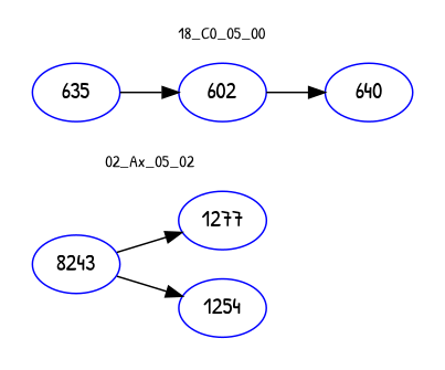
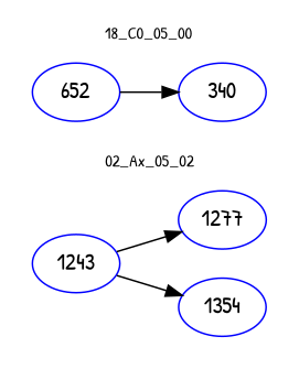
  digraph {
    fontname="Patrick Hand"
    rankdir=LR
    node [color=blue fontname="Patrick Hand"]
    edge [color=black fontname="Patrick Hand"]
-   n1 [label=8243]
-   n2 [label=1254]
+   n1 [label=1243]
+   n2 [label=1354]
    n3 [label=1277]
-   n4 [label=635]
-   n5 [label=640]
-   n6 [label=602]
+   n5 [label=340]
+   n6 [label=652]
    subgraph cluster_1 {
      color=white
      fontsize=10
      label="02_Ax_05_02"
      n1
      n2
      n3
    }
    subgraph cluster_2 {
      color=white
      fontsize=10
      label="18_C0_05_00"
-     n4
      n5
      n6
    }
    n1 -> n2
    n1 -> n3
-   n4 -> n6
    n6 -> n5
  }
